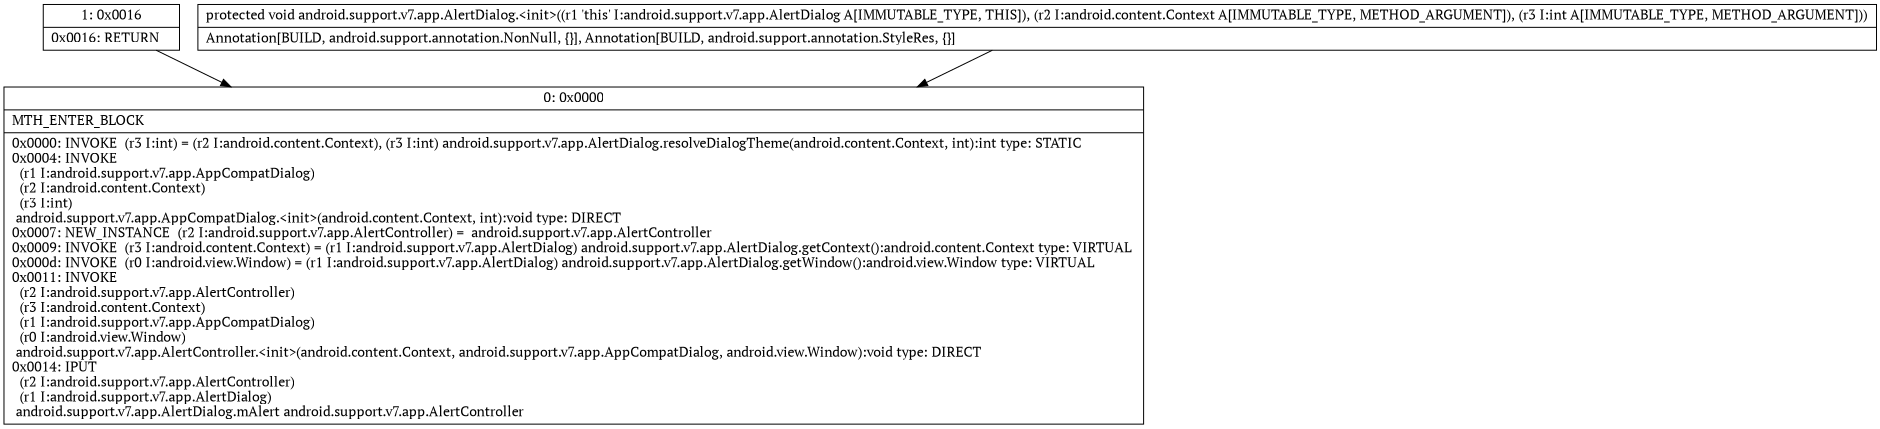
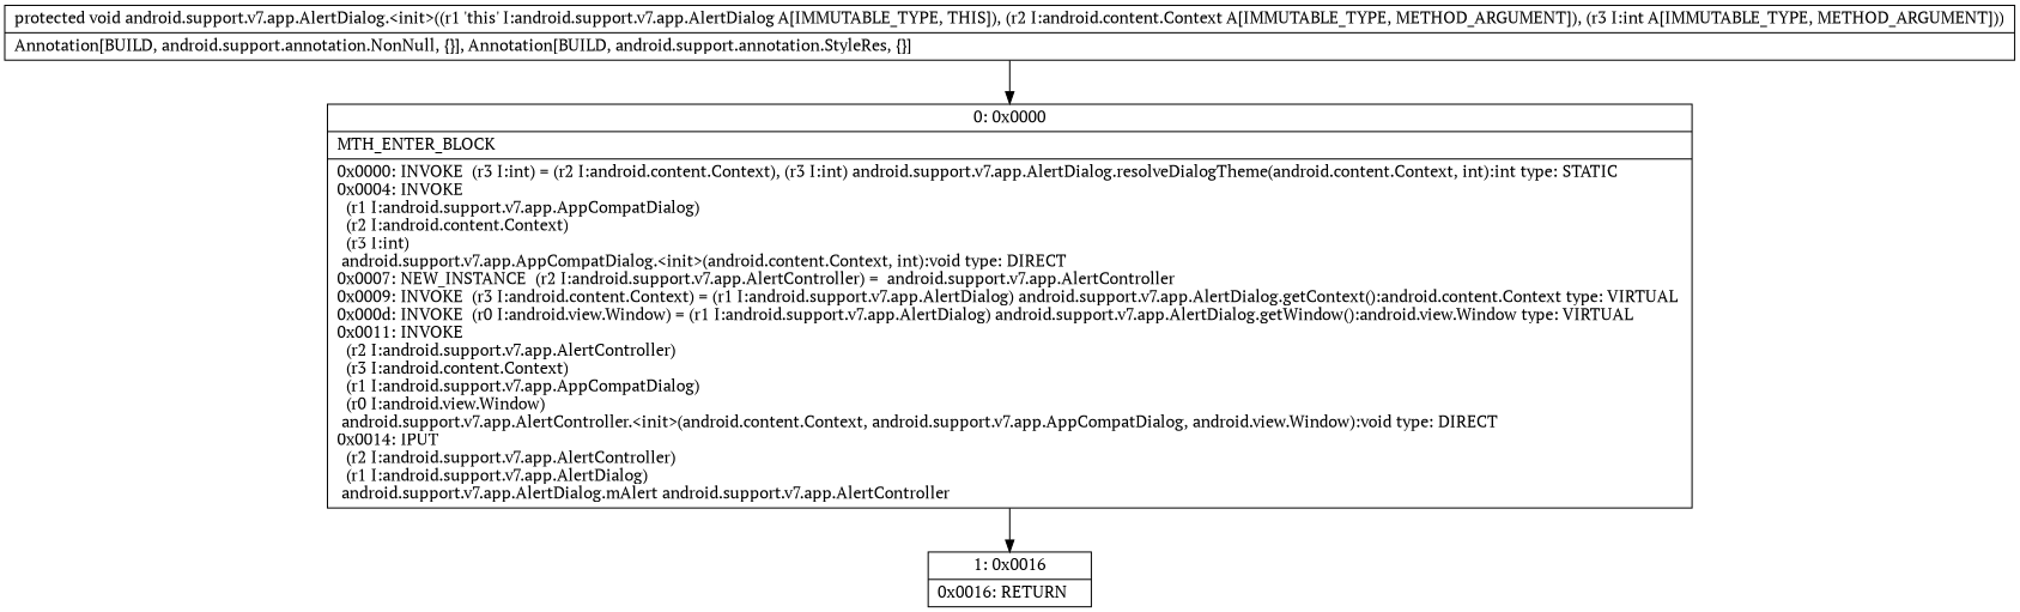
  digraph {
    fontname="PT Serif"
    node [shape=record fontname="PT Serif"]
    edge [fontname="PT Serif"]
    n1 [label="{0\:\ 0x0000|MTH_ENTER_BLOCK\l|0x0000: INVOKE  (r3 I:int) = (r2 I:android.content.Context), (r3 I:int) android.support.v7.app.AlertDialog.resolveDialogTheme(android.content.Context, int):int type: STATIC \l0x0004: INVOKE  \l  (r1 I:android.support.v7.app.AppCompatDialog)\l  (r2 I:android.content.Context)\l  (r3 I:int)\l android.support.v7.app.AppCompatDialog.\<init\>(android.content.Context, int):void type: DIRECT \l0x0007: NEW_INSTANCE  (r2 I:android.support.v7.app.AlertController) =  android.support.v7.app.AlertController \l0x0009: INVOKE  (r3 I:android.content.Context) = (r1 I:android.support.v7.app.AlertDialog) android.support.v7.app.AlertDialog.getContext():android.content.Context type: VIRTUAL \l0x000d: INVOKE  (r0 I:android.view.Window) = (r1 I:android.support.v7.app.AlertDialog) android.support.v7.app.AlertDialog.getWindow():android.view.Window type: VIRTUAL \l0x0011: INVOKE  \l  (r2 I:android.support.v7.app.AlertController)\l  (r3 I:android.content.Context)\l  (r1 I:android.support.v7.app.AppCompatDialog)\l  (r0 I:android.view.Window)\l android.support.v7.app.AlertController.\<init\>(android.content.Context, android.support.v7.app.AppCompatDialog, android.view.Window):void type: DIRECT \l0x0014: IPUT  \l  (r2 I:android.support.v7.app.AlertController)\l  (r1 I:android.support.v7.app.AlertDialog)\l android.support.v7.app.AlertDialog.mAlert android.support.v7.app.AlertController \l}"]
    n2 [label="{1\:\ 0x0016|0x0016: RETURN   \l}"]
    n3 [label="{protected void android.support.v7.app.AlertDialog.\<init\>((r1 'this' I:android.support.v7.app.AlertDialog A[IMMUTABLE_TYPE, THIS]), (r2 I:android.content.Context A[IMMUTABLE_TYPE, METHOD_ARGUMENT]), (r3 I:int A[IMMUTABLE_TYPE, METHOD_ARGUMENT]))  | Annotation[BUILD, android.support.annotation.NonNull, \{\}], Annotation[BUILD, android.support.annotation.StyleRes, \{\}]\l}"]
-   n2 -> n1
+   n1 -> n2
    n3 -> n1
  }
